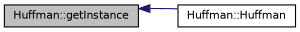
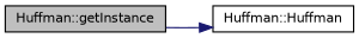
  digraph {
    rankdir=LR
    node [color=black fontname=Helvetica fontsize=10 shape=record style=filled]
    n1 [fillcolor=grey75 fontcolor=black height=0.2 label="Huffman::getInstance" width=0.4]
    n2 [fillcolor=white height=0.2 label="Huffman::Huffman" width=0.4]
-   n2 -> n1 [color=midnightblue fontname=Helvetica fontsize=10 labelfontname=Helvetica labelfontsize=10 style=solid]
+   n1 -> n2 [color=midnightblue fontname=Helvetica fontsize=10 labelfontname=Helvetica labelfontsize=10 style=solid]
  }
